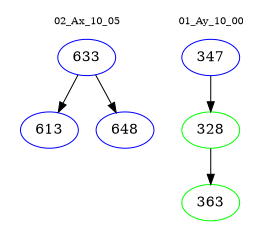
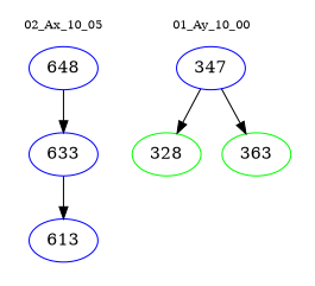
  digraph {
    node [color=blue]
    edge [color=black]
    n1 [label=633]
    n2 [label=613]
    n3 [label=648]
    n4 [label=347]
    n5 [color=green label=328]
    n6 [color=green label=363]
    subgraph cluster_1 {
      color=white
      fontsize=10
      label="02_Ax_10_05"
      n1
      n2
      n3
    }
    subgraph cluster_2 {
      color=white
      fontsize=10
      label="01_Ay_10_00"
      n4
      n5
      n6
    }
    n1 -> n2
-   n1 -> n3
+   n3 -> n1
    n4 -> n5
-   n5 -> n6
+   n4 -> n6
  }
